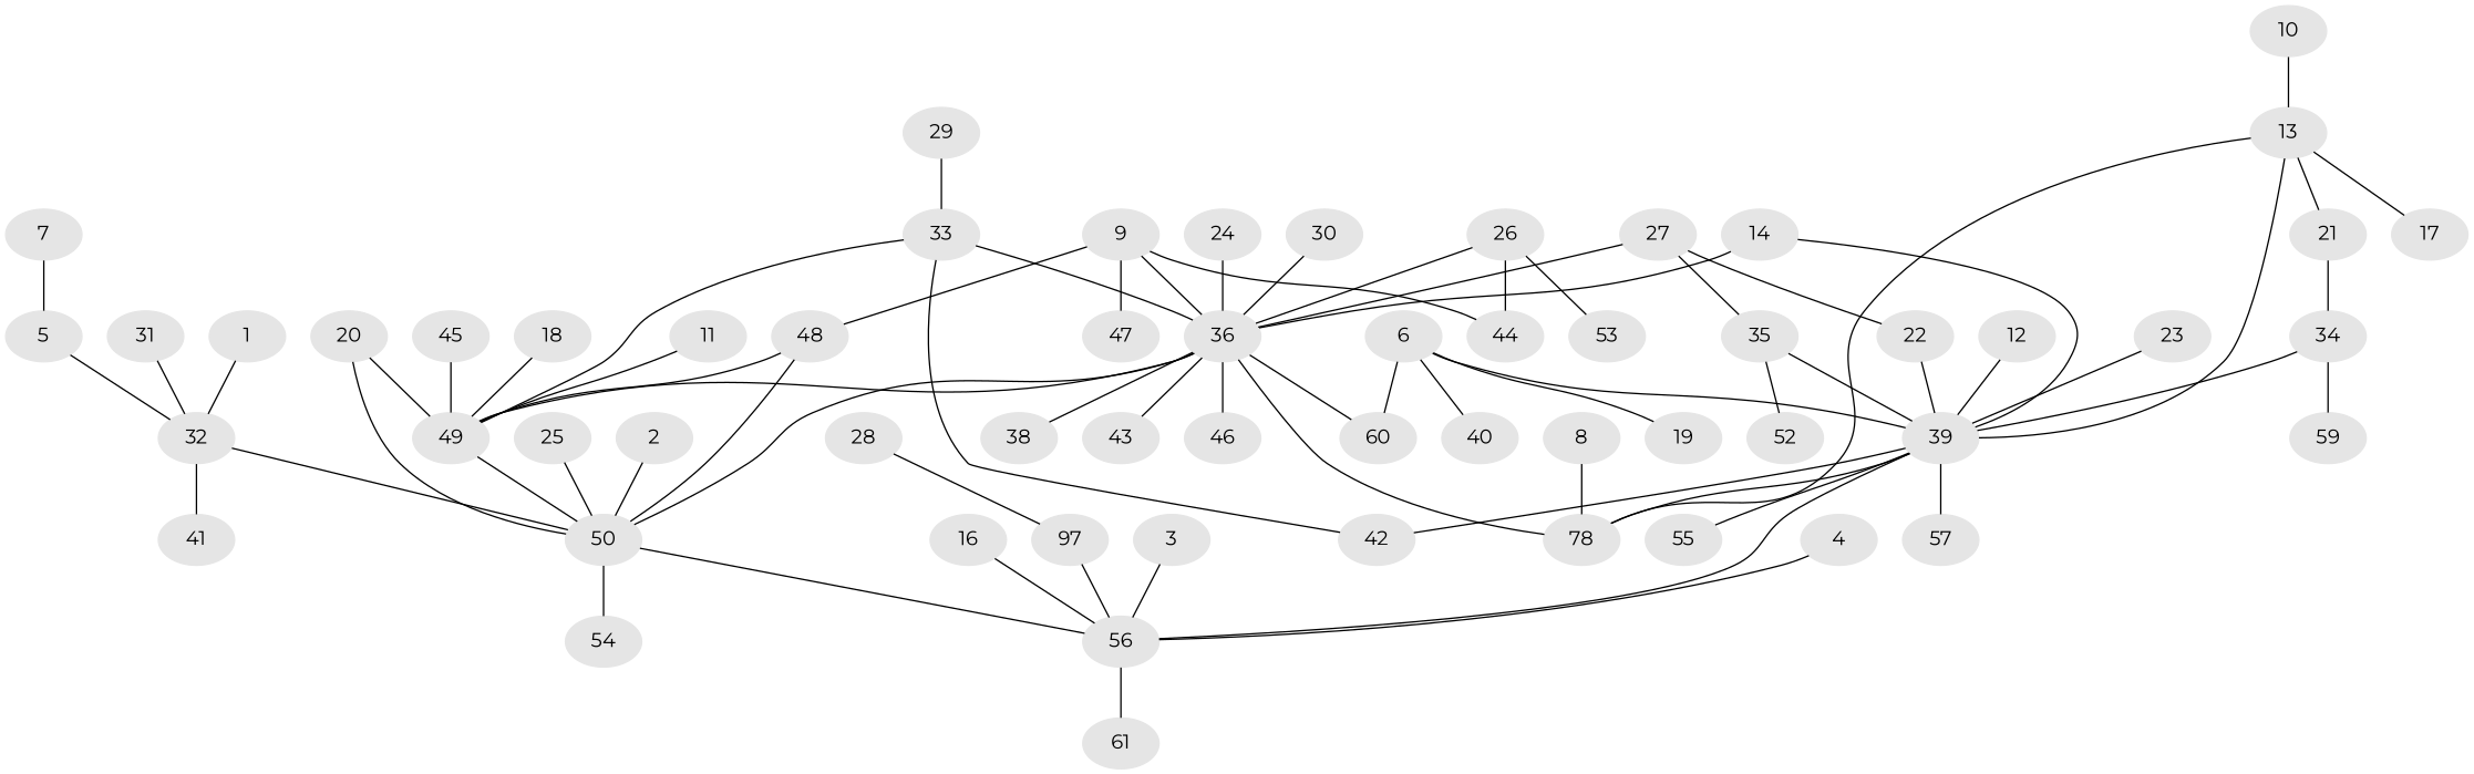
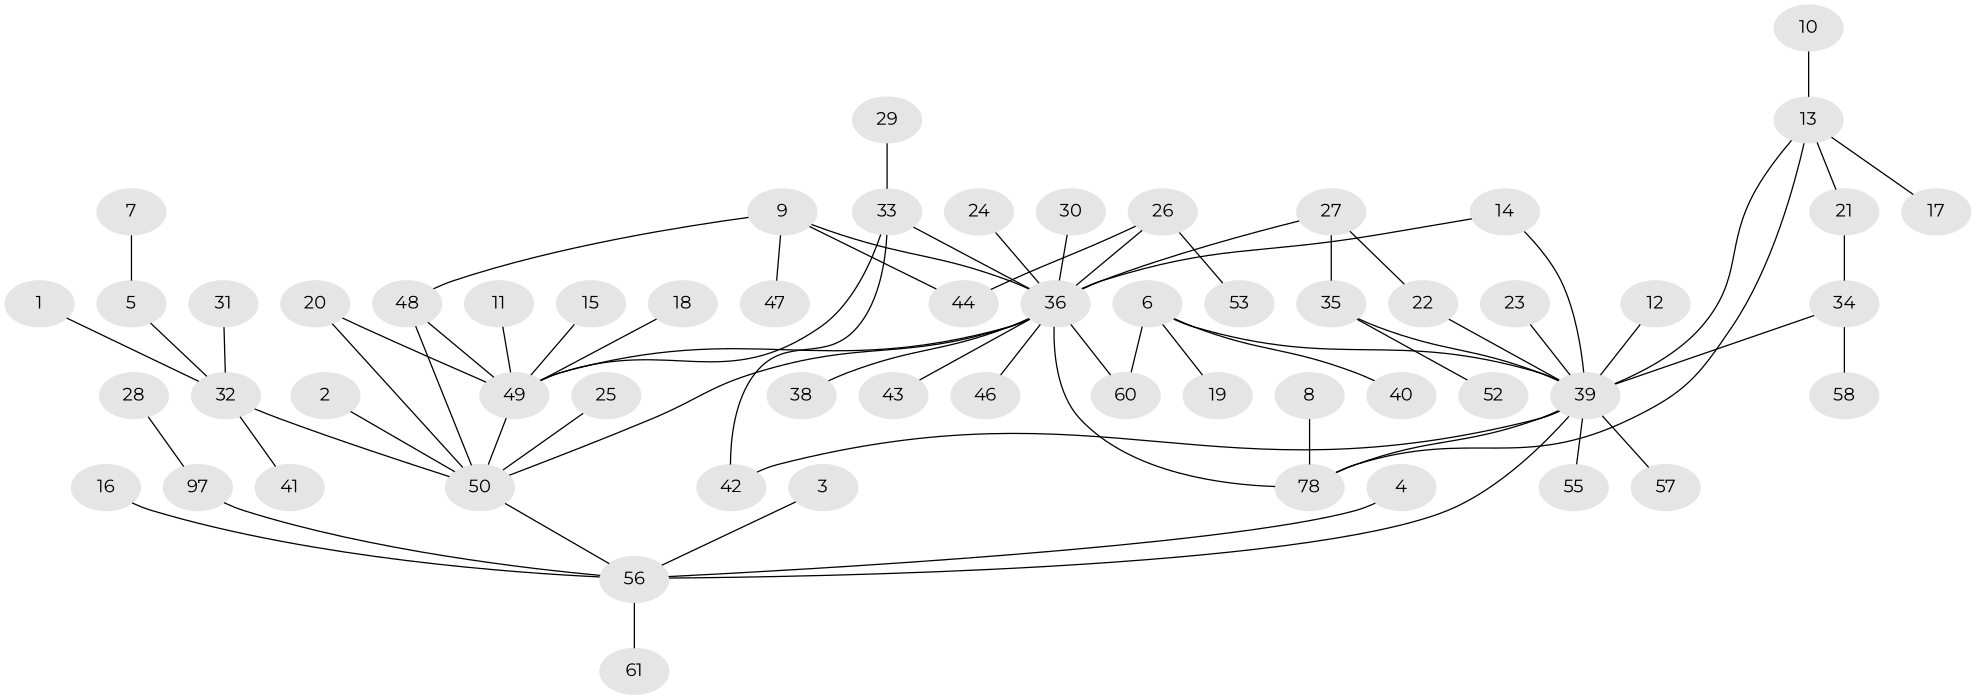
  graph {
    fontname=Montserrat
    node [color=gray90 fontname=Montserrat style=filled]
    edge [fontname=Montserrat weight=1.0]
    1
    32
    50
    41
    2
    56
-   54
    3
    61
    4
    5
    6
    19
    39
    40
    60
    n17 [label=78]
    42
    55
    57
    7
    8
    9
    36
    44
    47
    48
    49
    38
    43
    46
    10
    13
    17
    21
    11
    12
    34
    14
-   15 [label=45]
+   15
    16
    18
    20
-   59
+   59 [label=58]
    22
    23
    24
    25
    26
    53
    27
    35
    52
    n54 [label=97]
    28
    29
    33
    30
    31
    1 -- 32
    32 -- 50
    32 -- 41
    50 -- 56
-   50 -- 54
    2 -- 50
    56 -- 61
    3 -- 56
    4 -- 56
    5 -- 32
    6 -- 19
    6 -- 39
    6 -- 40
    6 -- 60
    39 -- 56
    39 -- n17
    39 -- 42
    39 -- 55
    39 -- 57
    7 -- 5
    8 -- n17
    9 -- 36
    9 -- 44
    9 -- 47
    9 -- 48
    36 -- 50
    36 -- 60
    36 -- n17
    36 -- 49
    36 -- 38
    36 -- 43
    36 -- 46
    48 -- 50
    48 -- 49
    49 -- 50
    10 -- 13
    13 -- 39
    13 -- n17
    13 -- 17
    13 -- 21
    21 -- 34
    11 -- 49
    12 -- 39
    34 -- 39
    34 -- 59
    14 -- 39
    14 -- 36
    15 -- 49
    16 -- 56
    18 -- 49
    20 -- 50
    20 -- 49
    22 -- 39
    23 -- 39
    24 -- 36
    25 -- 50
    26 -- 36
    26 -- 44
    26 -- 53
    27 -- 36
    27 -- 22
    27 -- 35
    35 -- 39
    35 -- 52
    n54 -- 56
    28 -- n54
    29 -- 33
    33 -- 42
    33 -- 36
    33 -- 49
    30 -- 36
    31 -- 32
  }
